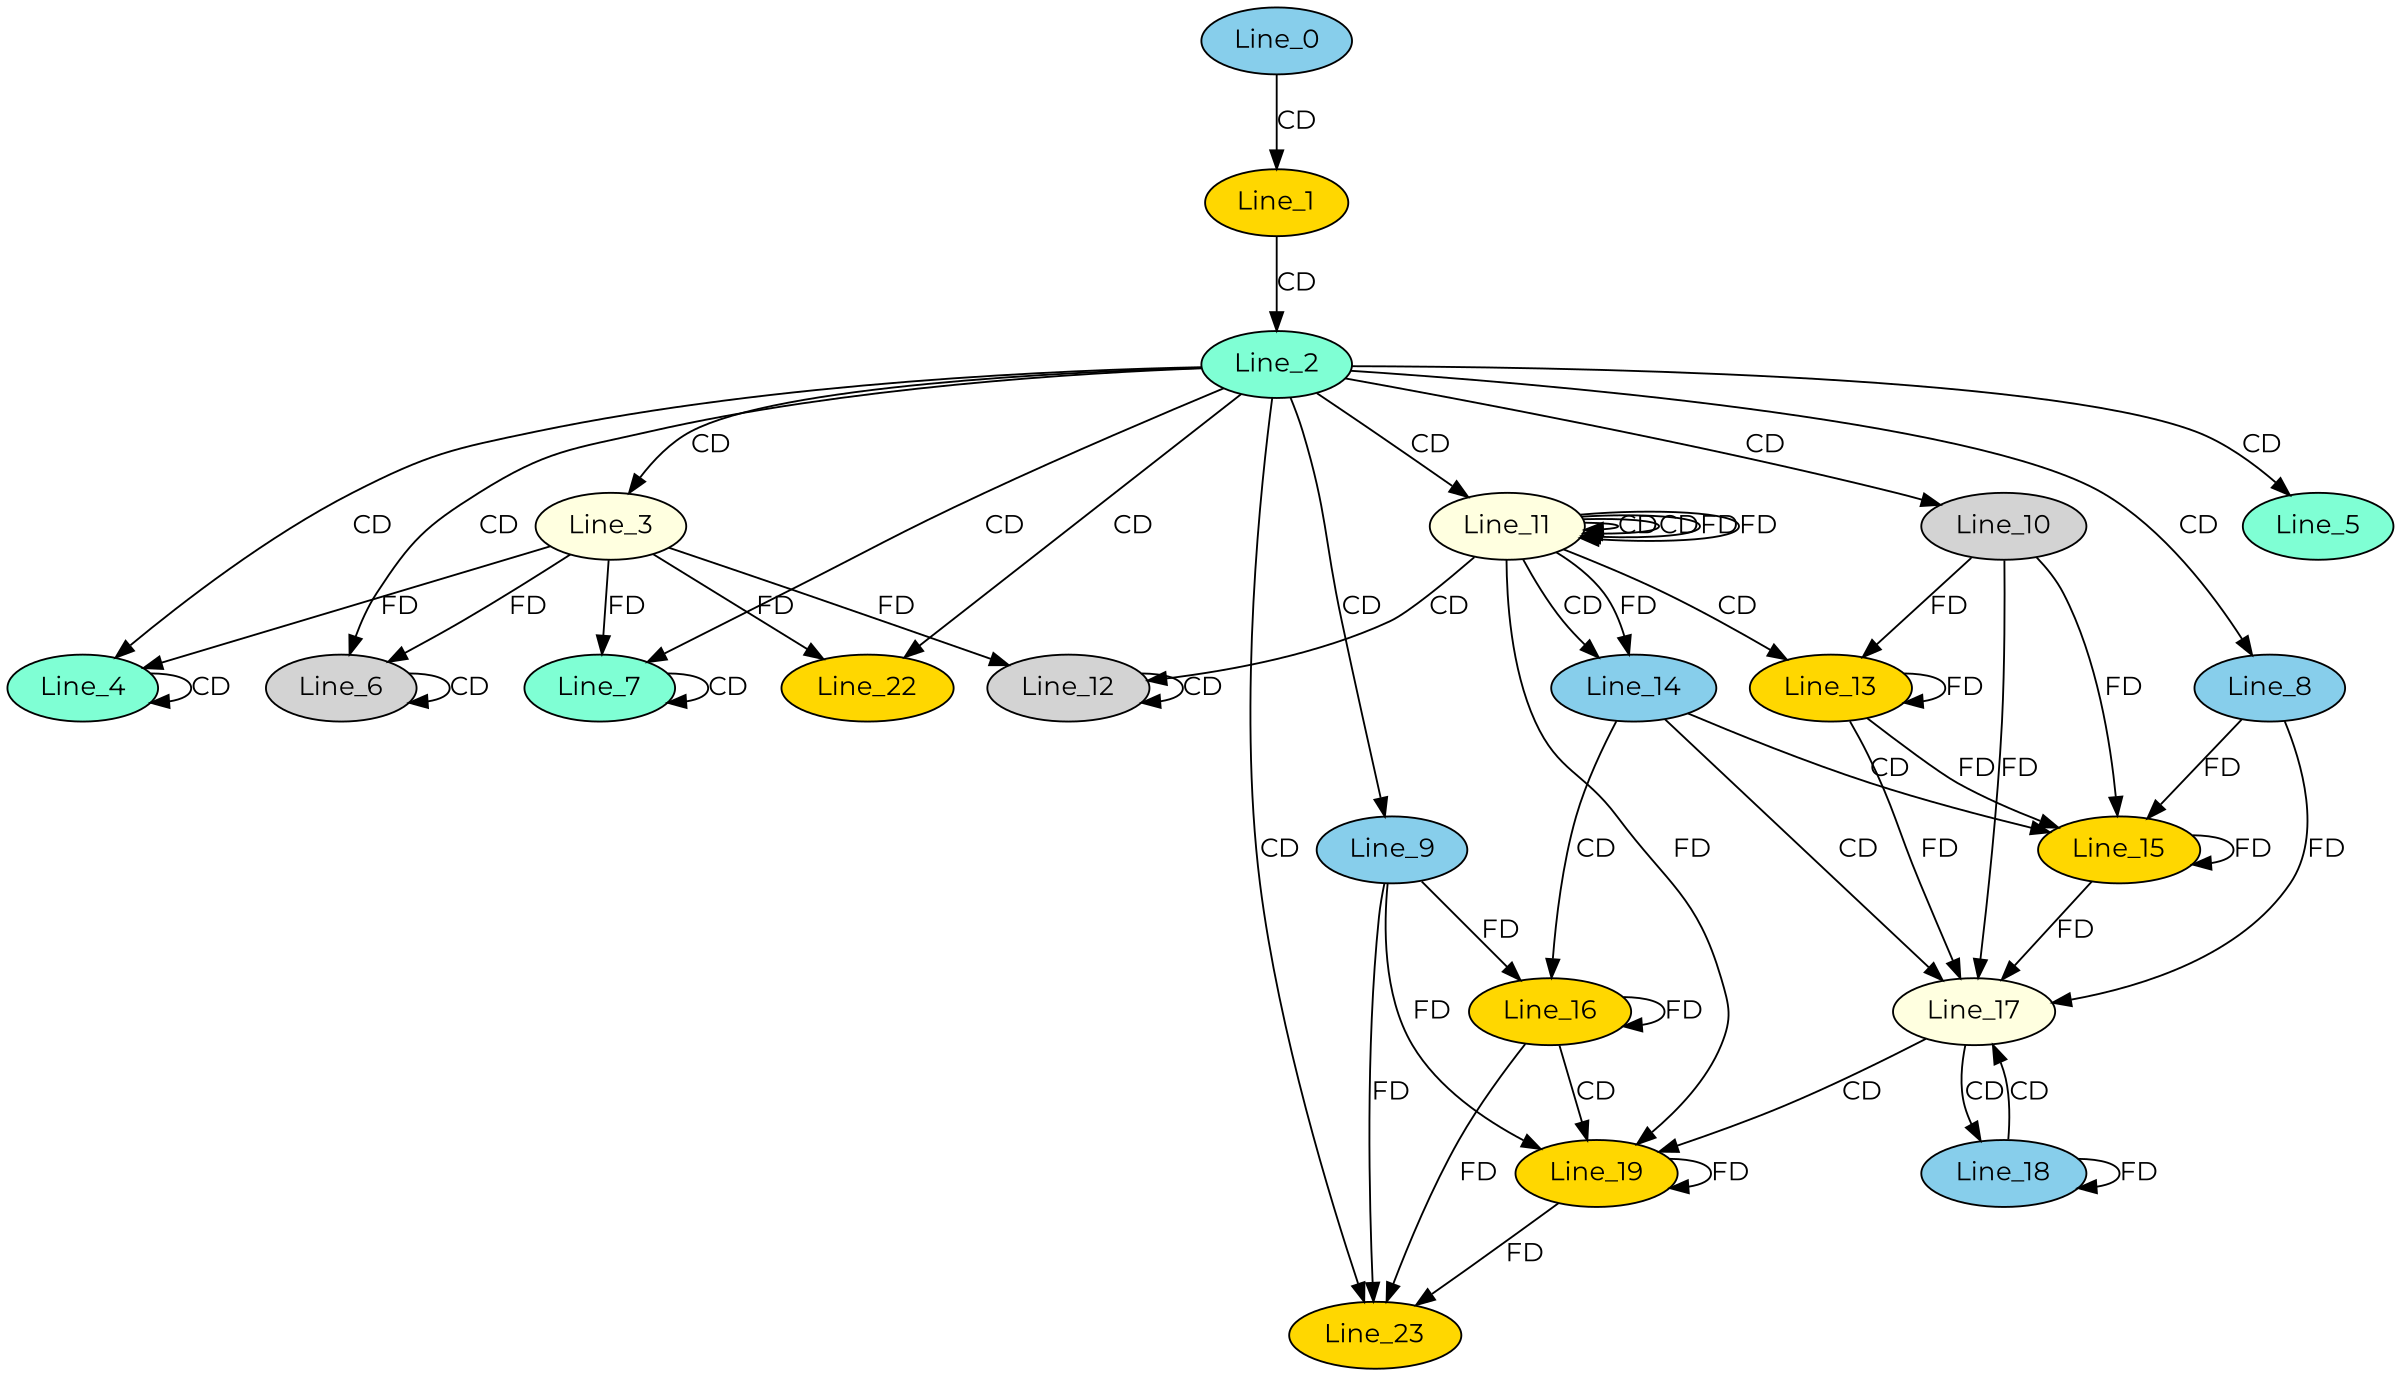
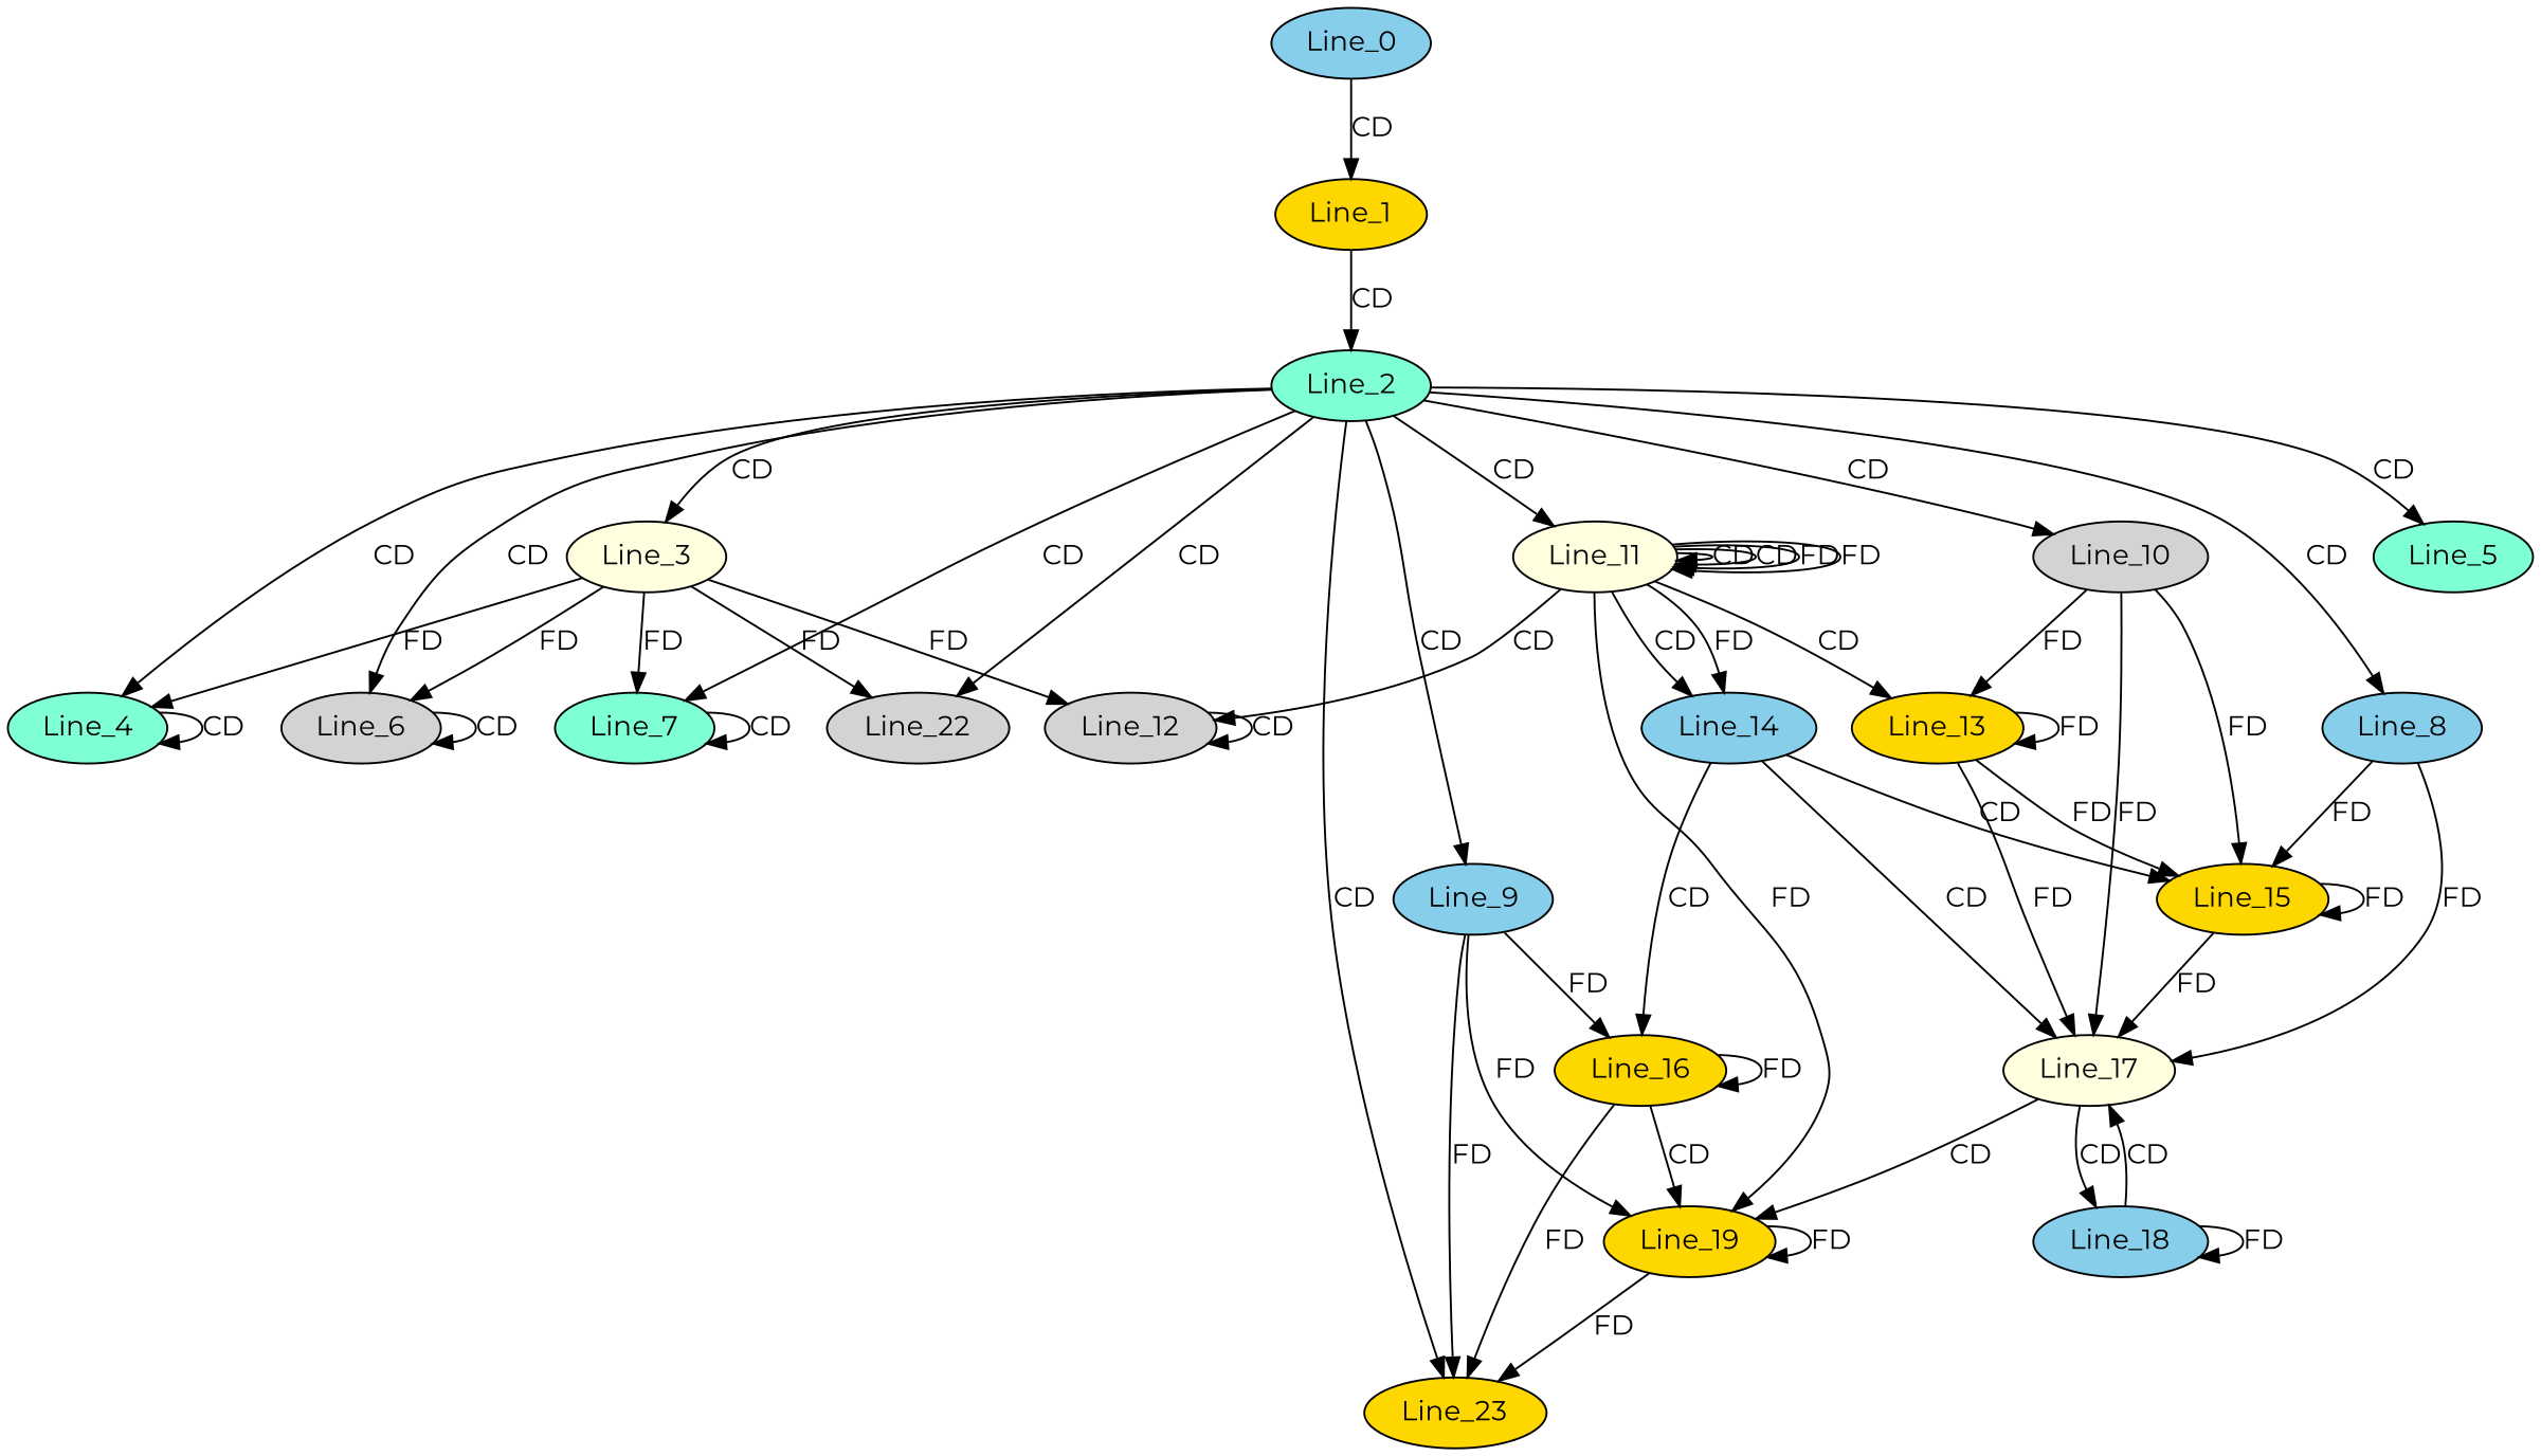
  digraph {
    fontname=Montserrat
    node [fillcolor=gold fontname=Montserrat style=filled]
    edge [fontname=Montserrat]
    Line_0 [fillcolor=skyblue]
    Line_1
    Line_2 [fillcolor=aquamarine]
    Line_3 [fillcolor=lightyellow]
    Line_4 [fillcolor=aquamarine]
    Line_5 [fillcolor=aquamarine]
    Line_6 [fillcolor=lightgrey]
    Line_7 [fillcolor=aquamarine]
    Line_8 [fillcolor=skyblue]
    Line_9 [fillcolor=skyblue]
    Line_10 [fillcolor=lightgrey]
    Line_11 [fillcolor=lightyellow]
-   Line_22
+   Line_22 [fillcolor=lightgrey]
    Line_23
    Line_12 [fillcolor=lightgrey]
    Line_15
    Line_17 [fillcolor=lightyellow]
    Line_16
    Line_19
    Line_13
    Line_14 [fillcolor=skyblue]
    Line_18 [fillcolor=skyblue]
    Line_0 -> Line_1 [label=CD]
    Line_1 -> Line_2 [label=CD]
    Line_2 -> Line_3 [label=CD]
    Line_2 -> Line_4 [label=CD]
    Line_2 -> Line_5 [label=CD]
    Line_2 -> Line_6 [label=CD]
    Line_2 -> Line_7 [label=CD]
    Line_2 -> Line_8 [label=CD]
    Line_2 -> Line_9 [label=CD]
    Line_2 -> Line_10 [label=CD]
    Line_2 -> Line_11 [label=CD]
    Line_2 -> Line_22 [label=CD]
    Line_2 -> Line_23 [label=CD]
    Line_3 -> Line_4 [label=FD]
    Line_3 -> Line_6 [label=FD]
    Line_3 -> Line_7 [label=FD]
    Line_3 -> Line_22 [label=FD]
    Line_3 -> Line_12 [label=FD]
    Line_4 -> Line_4 [label=CD]
    Line_6 -> Line_6 [label=CD]
    Line_7 -> Line_7 [label=CD]
    Line_8 -> Line_15 [label=FD]
    Line_8 -> Line_17 [label=FD]
    Line_9 -> Line_23 [label=FD]
    Line_9 -> Line_16 [label=FD]
    Line_9 -> Line_19 [label=FD]
    Line_10 -> Line_15 [label=FD]
    Line_10 -> Line_17 [label=FD]
    Line_10 -> Line_13 [label=FD]
    Line_11 -> Line_11 [label=CD]
    Line_11 -> Line_11 [label=CD]
    Line_11 -> Line_11 [label=FD]
    Line_11 -> Line_11 [label=FD]
    Line_11 -> Line_12 [label=CD]
    Line_11 -> Line_19 [label=FD]
    Line_11 -> Line_13 [label=CD]
    Line_11 -> Line_14 [label=CD]
    Line_11 -> Line_14 [label=FD]
    Line_12 -> Line_12 [label=CD]
    Line_15 -> Line_15 [label=FD]
    Line_15 -> Line_17 [label=FD]
    Line_17 -> Line_19 [label=CD]
    Line_17 -> Line_18 [label=CD]
    Line_16 -> Line_23 [label=FD]
    Line_16 -> Line_16 [label=FD]
    Line_16 -> Line_19 [label=CD]
    Line_19 -> Line_23 [label=FD]
    Line_19 -> Line_19 [label=FD]
    Line_13 -> Line_15 [label=FD]
    Line_13 -> Line_17 [label=FD]
    Line_13 -> Line_13 [label=FD]
    Line_14 -> Line_15 [label=CD]
    Line_14 -> Line_17 [label=CD]
    Line_14 -> Line_16 [label=CD]
    Line_18 -> Line_17 [label=CD]
    Line_18 -> Line_18 [label=FD]
  }
